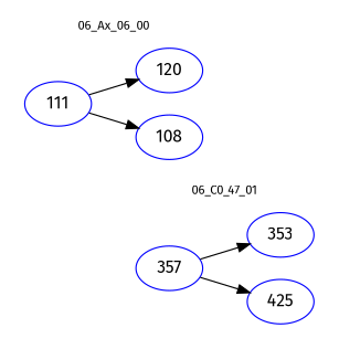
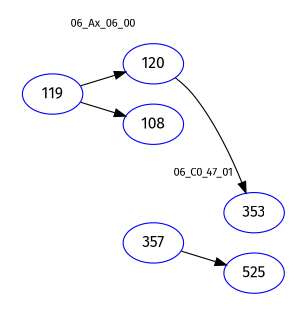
  digraph {
    fontname="Fira Sans"
    rankdir=LR
    node [color=blue fontname="Fira Sans"]
    edge [color=black fontname="Fira Sans"]
-   n1 [label=111]
+   n1 [label=119]
    n2 [label=108]
    n3 [label=120]
    n4 [label=357]
    n5 [label=353]
-   n6 [label=425]
+   n6 [label=525]
    subgraph cluster_1 {
      color=white
      fontsize=10
      label="06_Ax_06_00"
      n1
      n2
      n3
    }
    subgraph cluster_2 {
      color=white
      fontsize=10
      label="06_C0_47_01"
      n4
      n5
      n6
    }
    n1 -> n2
    n1 -> n3
-   n4 -> n5
+   n3 -> n5
    n4 -> n6
  }
